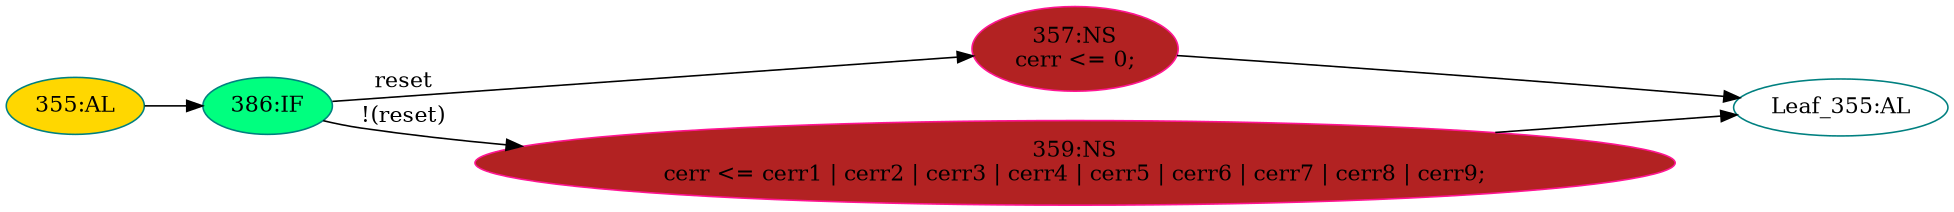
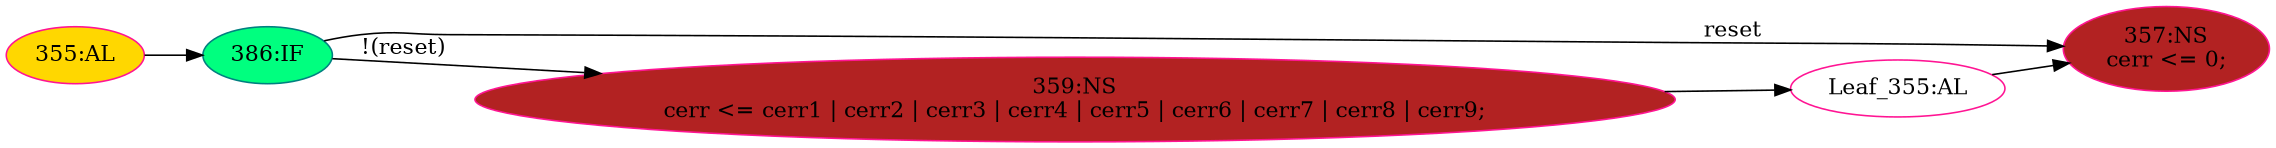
  strict digraph {
    rankdir=LR
    node [color=deeppink fillcolor=firebrick statements="[]" style=filled typ=NonblockingSubstitution]
    edge [cond="[]" lineno=None]
    n1 [ast="<pyverilog.vparser.ast.NonblockingSubstitution object at 0x7f14ceee1910>" label="357:NS\ncerr <= 0;" statements="[<pyverilog.vparser.ast.NonblockingSubstitution object at 0x7f14ceee1910>]"]
-   n2 [color=teal def_var="['cerr']" label="Leaf_355:AL" fillcolor="" statements="" style="" typ=""]
-   n3 [ast="<pyverilog.vparser.ast.Always object at 0x7f14ceee1ad0>" clk_sens=True color=teal fillcolor=gold label="355:AL" sens="['RBYTECLK', 'reset']" typ=Always use_var="['reset', 'cerr5', 'cerr7', 'cerr6', 'cerr1', 'cerr3', 'cerr4', 'cerr2', 'cerr9', 'cerr8']"]
+   n2 [def_var="['cerr']" label="Leaf_355:AL" fillcolor="" statements="" style="" typ=""]
+   n3 [ast="<pyverilog.vparser.ast.Always object at 0x7f14ceee1ad0>" clk_sens=True fillcolor=gold label="355:AL" sens="['RBYTECLK', 'reset']" typ=Always use_var="['reset', 'cerr5', 'cerr7', 'cerr6', 'cerr1', 'cerr3', 'cerr4', 'cerr2', 'cerr9', 'cerr8']"]
    n4 [ast="<pyverilog.vparser.ast.IfStatement object at 0x7f14ceee1c50>" color=teal fillcolor=springgreen label="386:IF" typ=IfStatement]
    n5 [ast="<pyverilog.vparser.ast.NonblockingSubstitution object at 0x7f14ceee1cd0>" label="359:NS\ncerr <= cerr1 | cerr2 | cerr3 | cerr4 | cerr5 | cerr6 | cerr7 | cerr8 | cerr9;" statements="[<pyverilog.vparser.ast.NonblockingSubstitution object at 0x7f14ceee1cd0>]"]
-   n1 -> n2
+   n2 -> n1
    n3 -> n4
    n4 -> n1 [cond="['reset']" label=reset lineno=356]
    n4 -> n5 [cond="['reset']" label="!(reset)" lineno=356]
    n5 -> n2
  }
